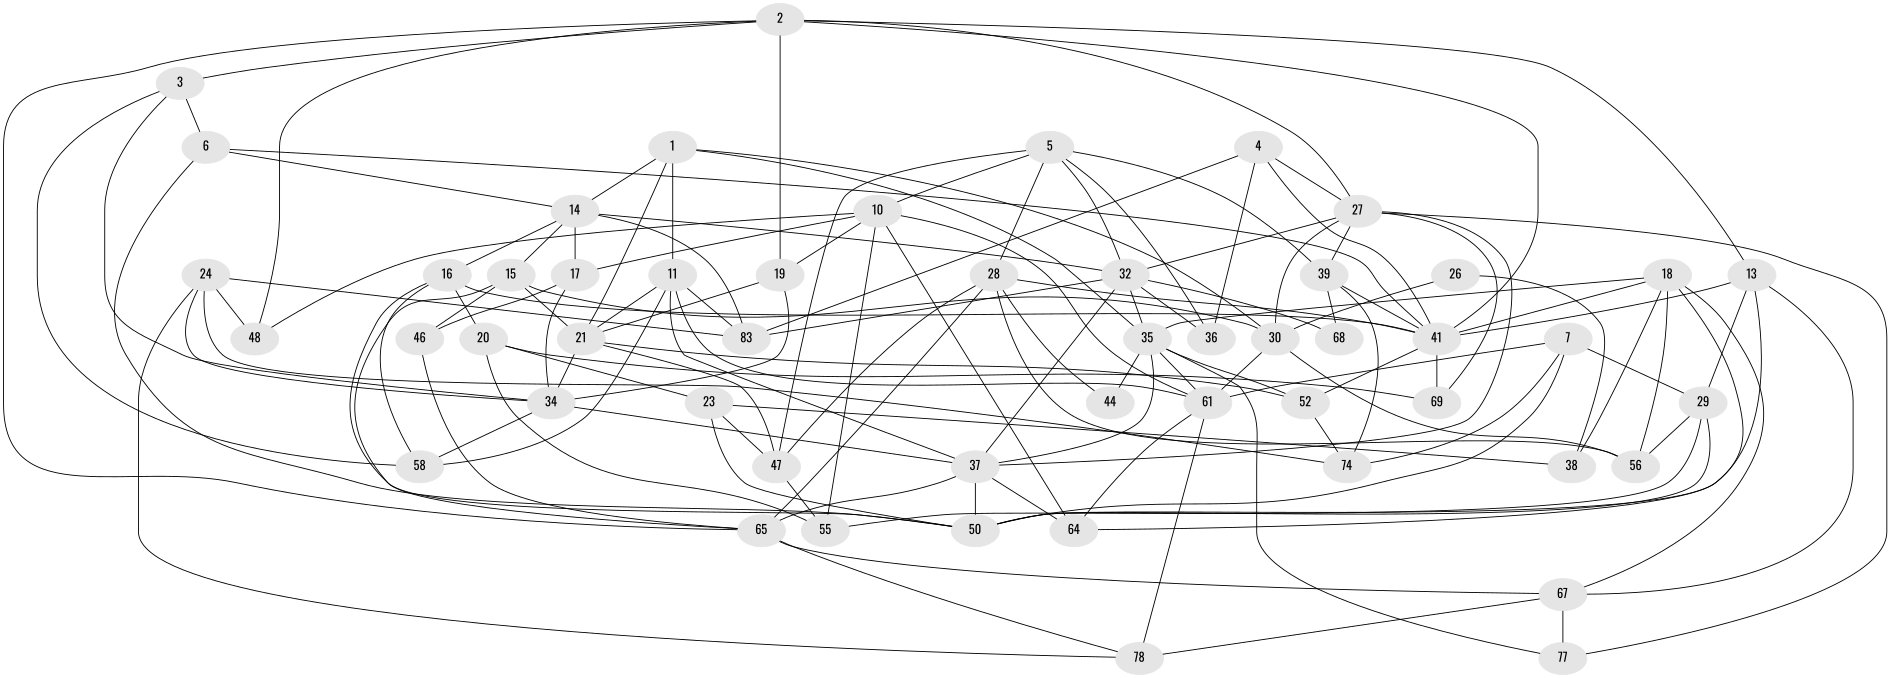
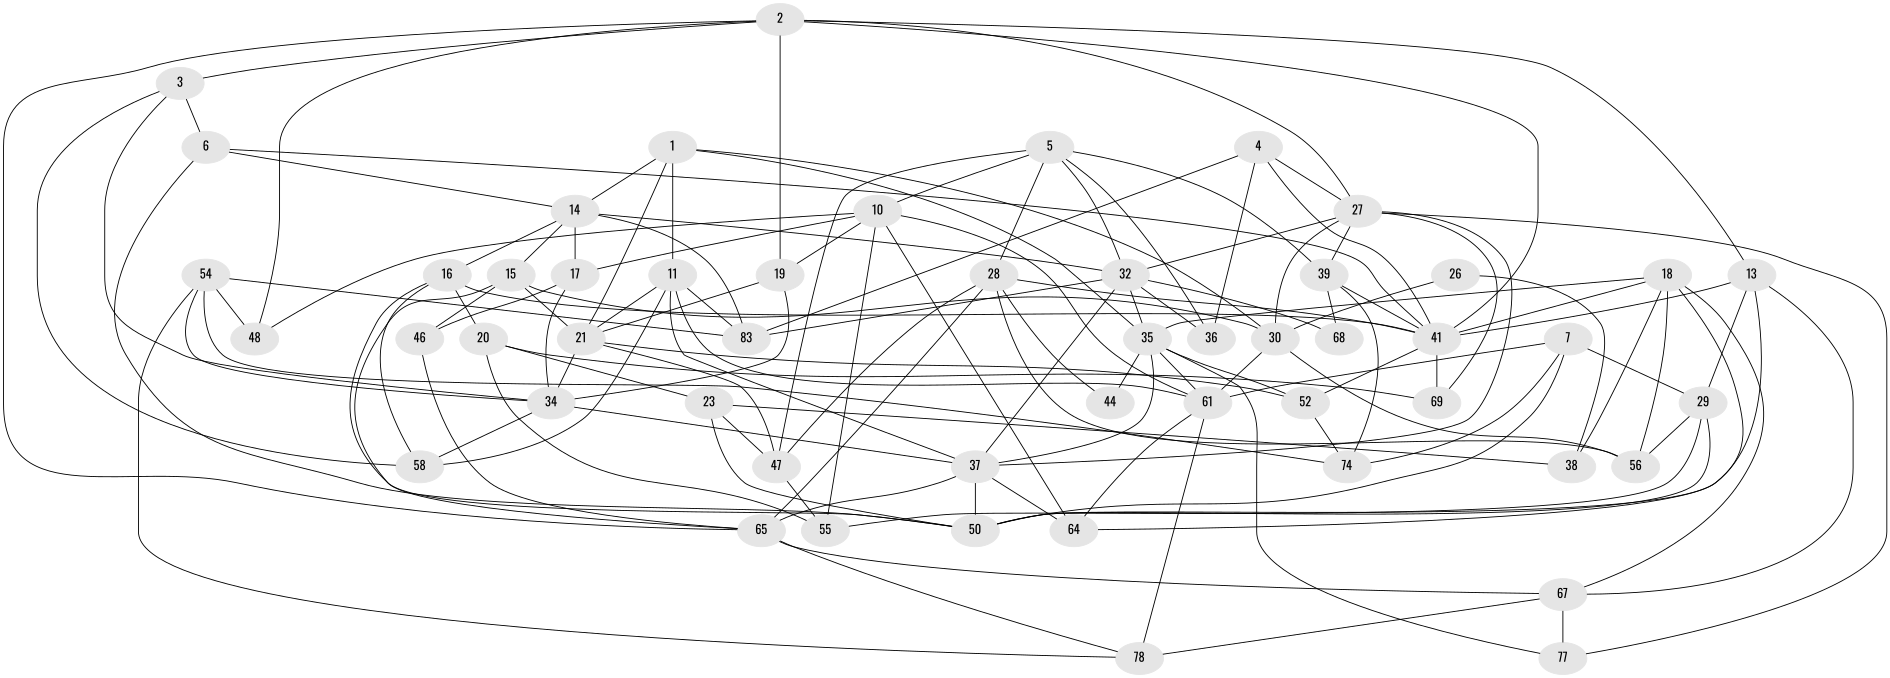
  graph {
    fontname=Oswald
    node [color=gray90 fontname=Oswald style=filled]
    edge [fontname=Oswald]
    1 [super="+70"]
    11
    14 [super="+60"]
    21 [super="+25"]
    30 [super="+71"]
    35 [super="+82"]
    58
    83 [super="+86"]
    61
    37 [super="+79"]
    32 [super="+40"]
    17
    15 [super="+31"]
    16 [super="+54"]
    34 [super="+43"]
    47
    52
    56
    77
    44
    2 [super="+8"]
    3 [super="+45"]
    13 [super="+63"]
    19 [super="+73"]
    27 [super="+85"]
    41 [super="+42"]
    48
    65 [super="+76"]
    6 [super="+57"]
    50 [super="+72"]
    29
    67 [super="+75"]
    39
    69
    78
    4 [super="+51"]
    36
    5 [super="+9"]
    10 [super="+59"]
    28 [super="+66"]
    55
    64 [super="+81"]
    68
    74
    7 [super="+22"]
    46 [super="+53"]
    20 [super="+33"]
    23 [super="+62"]
    18 [super="+84"]
    38
-   24 [super="+80"]
+   24 [super="+80" label=54]
    26
    1 -- 11
    1 -- 14
    1 -- 21
    1 -- 30
    1 -- 35
    11 -- 21
    11 -- 58
    11 -- 83
    11 -- 61
    11 -- 37
    14 -- 83
    14 -- 32
    14 -- 17
    14 -- 15
    14 -- 16
    21 -- 34
    21 -- 47
    21 -- 52
    30 -- 61
    30 -- 56
    35 -- 61
    35 -- 37
    35 -- 52
    35 -- 77
    35 -- 44
    61 -- 78
    61 -- 64
    37 -- 65
    37 -- 50
    37 -- 64
    32 -- 35
    32 -- 83
    32 -- 37
    32 -- 36
    32 -- 68
    17 -- 34
    17 -- 46
    15 -- 21
    15 -- 30
    15 -- 65
    15 -- 46
    16 -- 58
    16 -- 41
    16 -- 50
    16 -- 20
    34 -- 58
    34 -- 37
    47 -- 55
    52 -- 74
    2 -- 3
    2 -- 13
    2 -- 19
    2 -- 27
    2 -- 41
    2 -- 48
    2 -- 65
    3 -- 58
    3 -- 34
    3 -- 6
    13 -- 41
    13 -- 50
    13 -- 29
    13 -- 67
    19 -- 21
    19 -- 34
    27 -- 30 [weight=2]
    27 -- 37
    27 -- 32 [weight=2]
    27 -- 77
    27 -- 39
    27 -- 69
    41 -- 52
    41 -- 69
    65 -- 67
    65 -- 78
    6 -- 14
    6 -- 41
    6 -- 50
    29 -- 56
    29 -- 50
    29 -- 55
    67 -- 77
    67 -- 78
    39 -- 41
    39 -- 68
    39 -- 74
    4 -- 83
    4 -- 27
    4 -- 41
    4 -- 36
    5 -- 32
    5 -- 47
    5 -- 39
    5 -- 36
    5 -- 10
    5 -- 28
    10 -- 61
    10 -- 17
    10 -- 19
    10 -- 48
    10 -- 55
    10 -- 64
    28 -- 47
    28 -- 56
    28 -- 44
    28 -- 41
    28 -- 65
    7 -- 61
    7 -- 50
    7 -- 29
    7 -- 74
    46 -- 65
    20 -- 69
    20 -- 55
    20 -- 23
    23 -- 47
    23 -- 50
    23 -- 38 [weight=2]
    18 -- 35
    18 -- 56
    18 -- 41
    18 -- 67
    18 -- 64
    18 -- 38
    24 -- 83
    24 -- 34
    24 -- 48
    24 -- 78
    24 -- 74
    26 -- 30
    26 -- 38
  }
